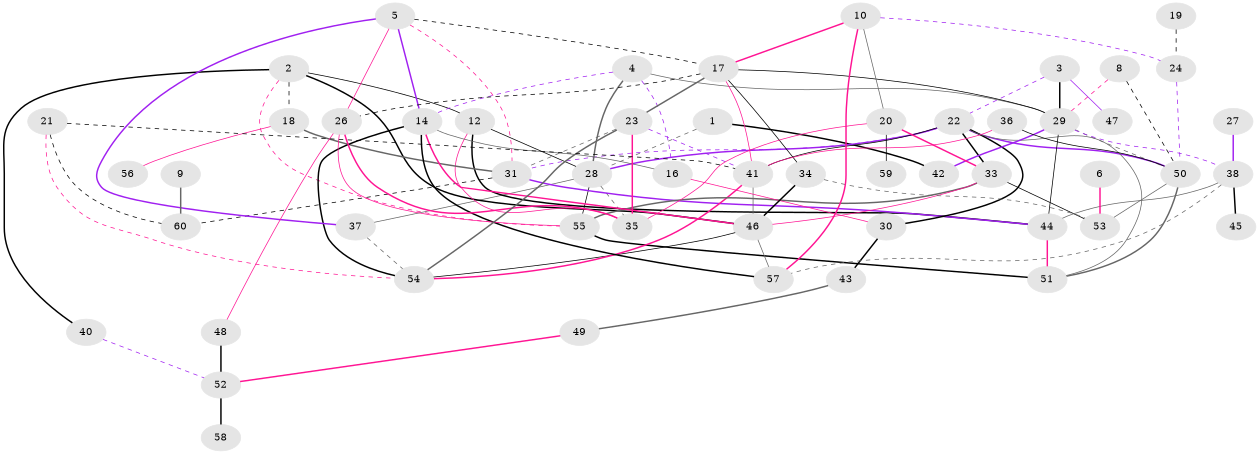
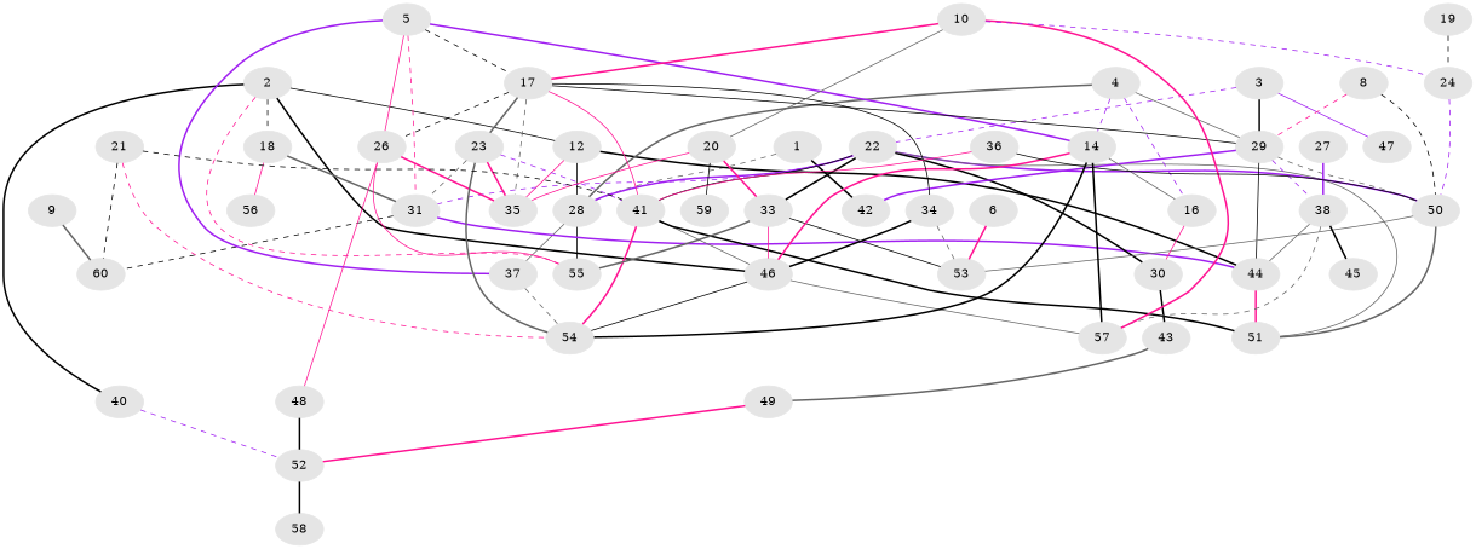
  graph {
    node [color=gray90 style=filled]
    edge [color=black style=bold weight=1.0]
    1
    28
    42
    55
    37
    2
    12
    18
    40
    46
    35
    44
    31
    56
    52
    57
    54
    3
    22
    29
    47
    50
    30
    41
    33
    51
    38
    4
    14
    16
    5
    17
    26
    23
    34
    48
    60
    6
    53
    8
    9
    10
    20
    24
    59
    43
    19
    21
    27
    45
    49
    36
    58
    1 -- 28 [color=gray40 style=dashed]
    1 -- 42
    28 -- 55 [style=solid]
    28 -- 37 [color=gray40 style=solid]
    37 -- 54 [color=gray40 style=dashed]
    2 -- 55 [color=deeppink style=dashed]
    2 -- 12 [style=solid]
    2 -- 18 [style=dashed]
    2 -- 40
    2 -- 46
    12 -- 28 [style=solid]
    12 -- 35 [color=deeppink style=solid]
    12 -- 44
    18 -- 31 [color=gray40]
    18 -- 56 [color=deeppink style=solid]
    40 -- 52 [color=purple style=dashed]
    46 -- 57 [color=gray40 style=solid]
    46 -- 54 [style=solid]
    44 -- 51 [color=deeppink]
    31 -- 44 [color=purple]
    31 -- 60 [style=dashed]
    52 -- 58
    3 -- 22 [color=purple style=dashed]
    3 -- 29
    3 -- 47 [color=purple style=solid]
    22 -- 28 [color=purple]
    22 -- 31 [color=purple style=dashed]
    22 -- 50 [color=purple]
    22 -- 30
    22 -- 41 [style=solid]
    22 -- 33
    22 -- 51 [color=gray40 style=solid]
    29 -- 42 [color=purple]
    29 -- 44 [style=solid]
    29 -- 50 [color=gray40 style=dashed]
    29 -- 38 [color=purple style=dashed]
    50 -- 51 [color=gray40]
    50 -- 53 [color=gray40 style=solid]
    30 -- 43
    41 -- 46 [color=gray40 style=solid]
    41 -- 54 [color=deeppink]
-   55 -- 51 [weight=2.0]
+   41 -- 51 [weight=2.0]
    33 -- 55 [color=gray40]
    33 -- 46 [color=deeppink style=solid]
    33 -- 53 [style=solid]
    38 -- 44 [color=gray40 style=solid weight=2.0]
    38 -- 57 [color=gray40 style=dashed]
    38 -- 45
    4 -- 28 [color=gray40]
    4 -- 29 [color=gray40 style=solid]
    4 -- 14 [color=purple style=dashed]
    4 -- 16 [color=purple style=dashed]
    14 -- 46 [color=deeppink]
    14 -- 57
    14 -- 54
    14 -- 16 [color=gray40 style=solid]
    16 -- 30 [color=deeppink style=solid]
    5 -- 37 [color=purple weight=2.0]
    5 -- 31 [color=deeppink style=dashed]
    5 -- 14 [color=purple]
    5 -- 17 [style=dashed]
    5 -- 26 [color=deeppink style=solid]
-   28 -- 35 [color=gray40 style=dashed]
+   17 -- 35 [color=gray40 style=dashed]
    17 -- 29 [style=solid]
    17 -- 41 [color=deeppink style=solid]
    17 -- 26 [style=dashed weight=2.0]
    17 -- 23 [color=gray40]
    17 -- 34 [style=solid]
    26 -- 55 [color=deeppink style=solid]
    26 -- 35 [color=deeppink]
    26 -- 48 [color=deeppink style=solid]
    23 -- 35 [color=deeppink]
    23 -- 31 [color=gray40 style=dashed]
    23 -- 54 [color=gray40]
    23 -- 41 [color=purple style=dashed]
    34 -- 46
    34 -- 53 [color=gray40 style=dashed]
    48 -- 52
    6 -- 53 [color=deeppink]
    8 -- 29 [color=deeppink style=dashed]
    8 -- 50 [style=dashed]
    9 -- 60 [color=gray40]
    10 -- 57 [color=deeppink]
    10 -- 17 [color=deeppink]
    10 -- 20 [color=gray40 style=solid]
    10 -- 24 [color=purple style=dashed]
    20 -- 35 [color=deeppink style=solid]
    20 -- 33 [color=deeppink]
    20 -- 59 [style=solid]
    24 -- 50 [color=purple style=dashed]
    43 -- 49 [color=gray40]
    19 -- 24 [style=dashed]
    21 -- 54 [color=deeppink style=dashed]
    21 -- 41 [style=dashed]
    21 -- 60 [style=dashed]
    27 -- 38 [color=purple]
    49 -- 52 [color=deeppink]
    36 -- 50 [style=solid]
    36 -- 41 [color=deeppink style=solid]
  }
